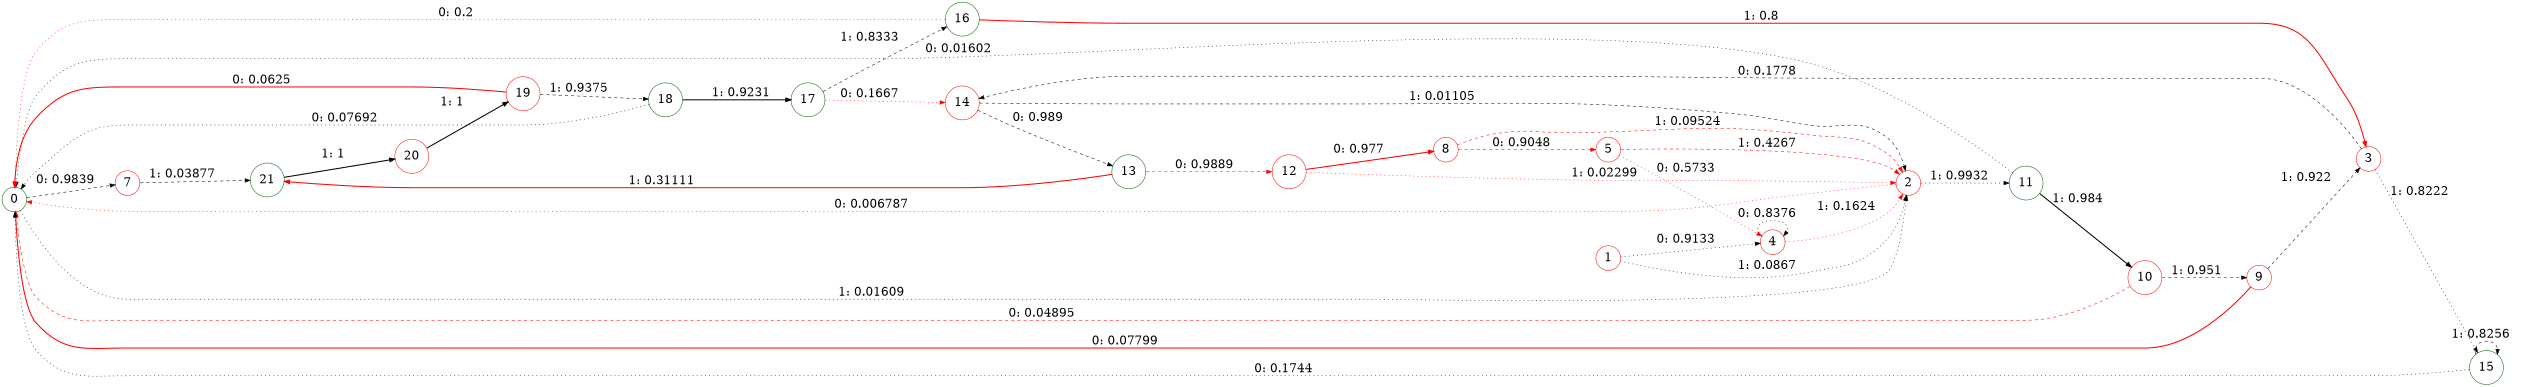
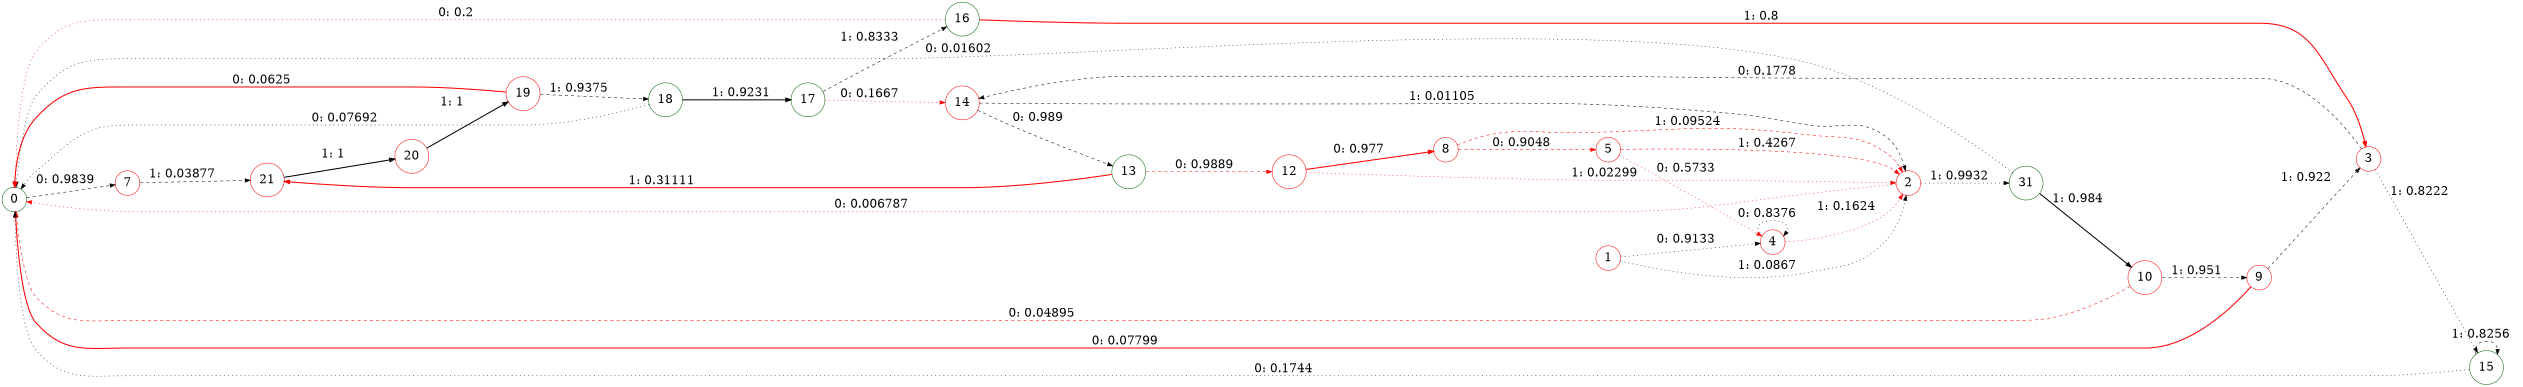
  digraph {
    rankdir=LR
    node [color=red fontsize=24 shape=circle]
    edge [color=black fontsize=24 style=dashed]
    0 [color=darkgreen]
    7
    2
-   21 [color=darkgreen]
-   11 [color=darkgreen]
+   21
+   11 [color=darkgreen label=31]
    20
    10
    1
    4
    9
    3
    14
    15 [color=darkgreen]
    13 [color=darkgreen]
    12
    5
    19
    8
    16 [color=darkgreen]
    17 [color=darkgreen]
    18 [color=darkgreen]
    0 -> 7 [label="0: 0.9839   "]
-   0 -> 2 [label="1: 0.01609  " style=dotted]
    7 -> 21 [label="1: 0.03877  "]
    2 -> 0 [color=red label="0: 0.006787  " style=dotted]
    2 -> 11 [label="1: 0.9932   " style=dotted]
    21 -> 20 [label="1: 1        " style=bold]
    11 -> 0 [label="0: 0.01602  " style=dotted]
    11 -> 10 [label="1: 0.984    " style=bold]
    20 -> 19 [label="1: 1        " style=bold]
    10 -> 0 [color=red label="0: 0.04895  "]
    10 -> 9 [label="1: 0.951    "]
    1 -> 2 [label="1: 0.0867   " style=dotted]
    1 -> 4 [label="0: 0.9133   " style=dotted]
    4 -> 2 [color=red label="1: 0.1624   " style=dotted]
    4 -> 4 [label="0: 0.8376   " style=dotted]
    9 -> 0 [color=red label="0: 0.07799  " style=bold]
    9 -> 3 [label="1: 0.922    "]
    3 -> 14 [label="0: 0.1778   "]
    3 -> 15 [label="1: 0.8222   " style=dotted]
    14 -> 2 [label="1: 0.01105  "]
    14 -> 13 [label="0: 0.989    "]
    15 -> 0 [label="0: 0.1744   " style=dotted]
    15 -> 15 [label="1: 0.8256   "]
    13 -> 21 [color=red label="1: 0.31111  " style=bold]
    13 -> 12 [color=red label="0: 0.9889   "]
    12 -> 2 [color=red label="1: 0.02299  " style=dotted]
    12 -> 8 [color=red label="0: 0.977    " style=bold]
    5 -> 2 [color=red label="1: 0.4267   "]
    5 -> 4 [color=red label="0: 0.5733   " style=dotted]
    19 -> 0 [color=red label="0: 0.0625   " style=bold]
    19 -> 18 [label="1: 0.9375   "]
    8 -> 2 [color=red label="1: 0.09524  "]
    8 -> 5 [color=red label="0: 0.9048   "]
    16 -> 0 [color=red label="0: 0.2      " style=dotted]
    16 -> 3 [color=red label="1: 0.8      " style=bold]
    17 -> 14 [color=red label="0: 0.1667   " style=dotted]
    17 -> 16 [label="1: 0.8333   "]
    18 -> 0 [label="0: 0.07692  " style=dotted]
    18 -> 17 [label="1: 0.9231   " style=bold]
  }
